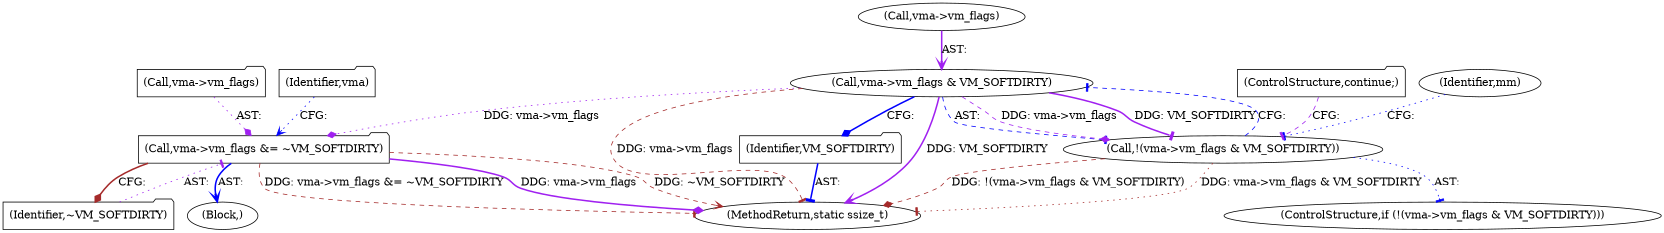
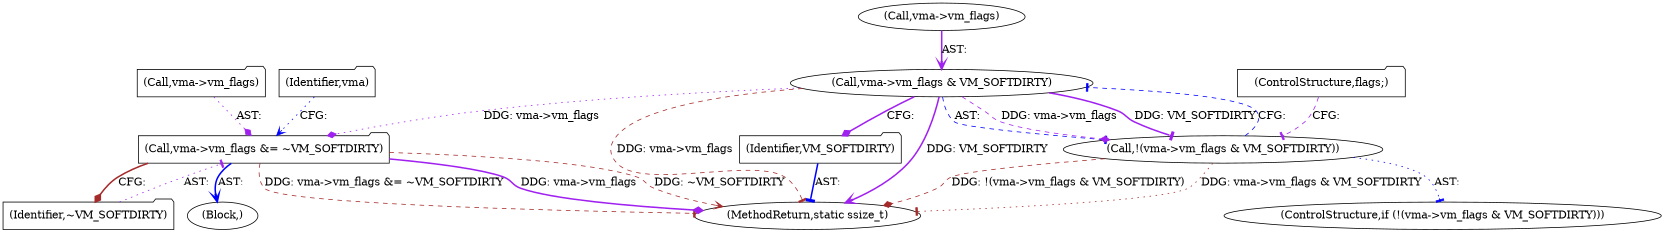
  digraph {
    node [shape=ellipse]
    edge [arrowhead=tee color=purple style=dashed]
    n1 [label="(Call,vma->vm_flags & VM_SOFTDIRTY)"]
    n2 [label="(Call,!(vma->vm_flags & VM_SOFTDIRTY))"]
    n3 [label="(Call,vma->vm_flags &= ~VM_SOFTDIRTY)" shape=folder]
    n4 [label="(Identifier,VM_SOFTDIRTY)" shape=folder]
    n5 [label="(MethodReturn,static ssize_t)"]
    n6 [label="(ControlStructure,if (!(vma->vm_flags & VM_SOFTDIRTY)))"]
    n7 [label="(Identifier,~VM_SOFTDIRTY)" shape=folder]
    n8 [label="(Block,)"]
    n9 [label="(Call,vma->vm_flags)" shape=folder]
-   n10 [label="(Identifier,mm)"]
    n11 [label="(Identifier,vma)" shape=folder]
-   n12 [label="(ControlStructure,continue;)" shape=folder]
+   n12 [label="(ControlStructure,flags;)" shape=folder]
    n13 [label="(Call,vma->vm_flags)"]
    n1 -> n2 [color=blue label="AST: "]
    n1 -> n2 [arrowhead=diamond label="DDG: vma->vm_flags"]
    n1 -> n2 [label="DDG: VM_SOFTDIRTY" style=bold]
    n1 -> n3 [arrowhead=diamond label="DDG: vma->vm_flags" style=dotted]
-   n1 -> n4 [arrowhead=diamond color=blue label="CFG: " style=bold]
+   n1 -> n4 [arrowhead=diamond label="CFG: " style=bold]
    n1 -> n5 [arrowhead=vee label="DDG: VM_SOFTDIRTY" style=bold]
    n1 -> n5 [color=brown label="DDG: vma->vm_flags"]
    n2 -> n1 [color=blue label="CFG: "]
    n2 -> n5 [color=brown label="DDG: vma->vm_flags & VM_SOFTDIRTY" style=dotted]
    n2 -> n5 [arrowhead=diamond color=brown label="DDG: !(vma->vm_flags & VM_SOFTDIRTY)"]
    n2 -> n6 [color=blue label="AST: " style=dotted]
    n3 -> n5 [color=brown label="DDG: vma->vm_flags &= ~VM_SOFTDIRTY"]
    n3 -> n5 [arrowhead=diamond label="DDG: vma->vm_flags" style=bold]
    n3 -> n5 [arrowhead=vee color=brown label="DDG: ~VM_SOFTDIRTY"]
    n3 -> n7 [arrowhead=diamond color=brown label="CFG: " style=bold]
    n3 -> n8 [arrowhead=vee color=blue label="AST: " style=bold]
    n4 -> n5 [color=blue label="AST: " style=bold]
    n7 -> n3 [label="AST: " style=dotted]
    n9 -> n3 [arrowhead=diamond label="AST: " style=dotted]
-   n10 -> n2 [color=blue label="CFG: " style=dotted]
    n11 -> n3 [arrowhead=vee color=blue label="CFG: " style=dotted]
    n12 -> n2 [label="CFG: "]
    n13 -> n1 [arrowhead=vee label="AST: " style=bold]
  }
